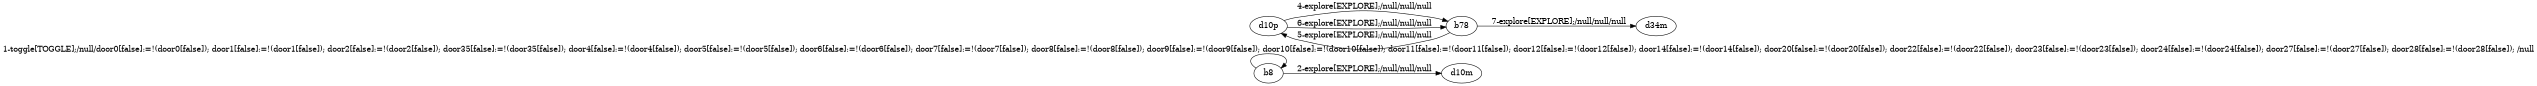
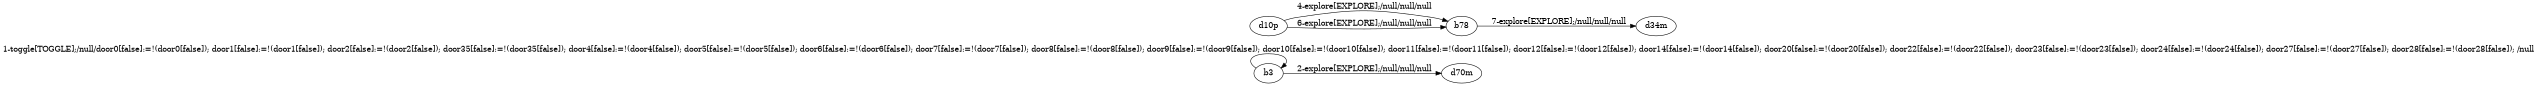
  digraph {
    rankdir=LR
-   b8
-   d10m
+   b8 [label=b3]
+   d10m [label=d70m]
    d10p
    b78
    n5 [label=d34m]
    b8 -> b8 [label="1-toggle[TOGGLE];/null/door0[false]:=!(door0[false]); door1[false]:=!(door1[false]); door2[false]:=!(door2[false]); door35[false]:=!(door35[false]); door4[false]:=!(door4[false]); door5[false]:=!(door5[false]); door6[false]:=!(door6[false]); door7[false]:=!(door7[false]); door8[false]:=!(door8[false]); door9[false]:=!(door9[false]); door10[false]:=!(door10[false]); door11[false]:=!(door11[false]); door12[false]:=!(door12[false]); door14[false]:=!(door14[false]); door20[false]:=!(door20[false]); door22[false]:=!(door22[false]); door23[false]:=!(door23[false]); door24[false]:=!(door24[false]); door27[false]:=!(door27[false]); door28[false]:=!(door28[false]); /null"]
    b8 -> d10m [label="2-explore[EXPLORE];/null/null/null"]
    d10p -> b78 [label="4-explore[EXPLORE];/null/null/null"]
    d10p -> b78 [label="6-explore[EXPLORE];/null/null/null"]
-   b78 -> d10p [label="5-explore[EXPLORE];/null/null/null"]
    b78 -> n5 [label="7-explore[EXPLORE];/null/null/null"]
  }
